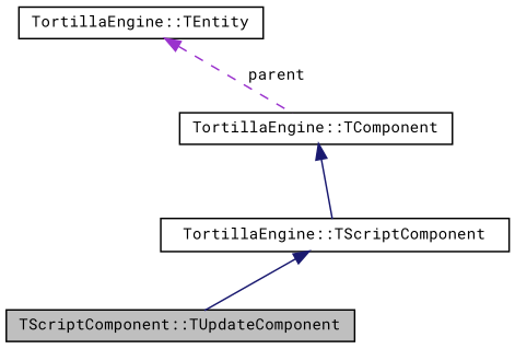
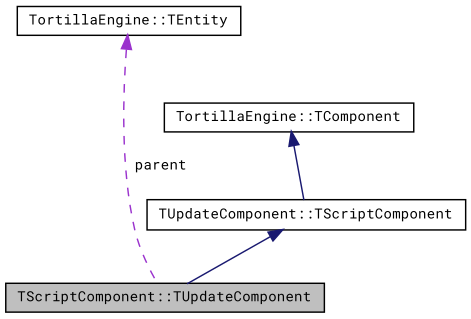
  digraph {
    fontname="Roboto Mono"
    node [color=black fillcolor=white fontname="Roboto Mono" fontsize=10 shape=record style=filled]
    edge [color=midnightblue dir=back fontname="Roboto Mono" fontsize=10 labelfontname=Helvetica labelfontsize=10 style=solid]
    n1 [fillcolor=grey75 fontcolor=black height=0.2 label="TScriptComponent::TUpdateComponent" width=0.4]
-   n2 [height=0.2 label="TortillaEngine::TScriptComponent" width=0.4]
+   n2 [height=0.2 label="TUpdateComponent::TScriptComponent" width=0.4]
    n3 [height=0.2 label="TortillaEngine::TComponent" width=0.4]
    n4 [height=0.2 label="TortillaEngine::TEntity" width=0.4]
    n2 -> n1
    n3 -> n2
-   n4 -> n3 [color=darkorchid3 label=" parent" style=dashed]
+   n4 -> n1 [color=darkorchid3 label=" parent" style=dashed]
  }
